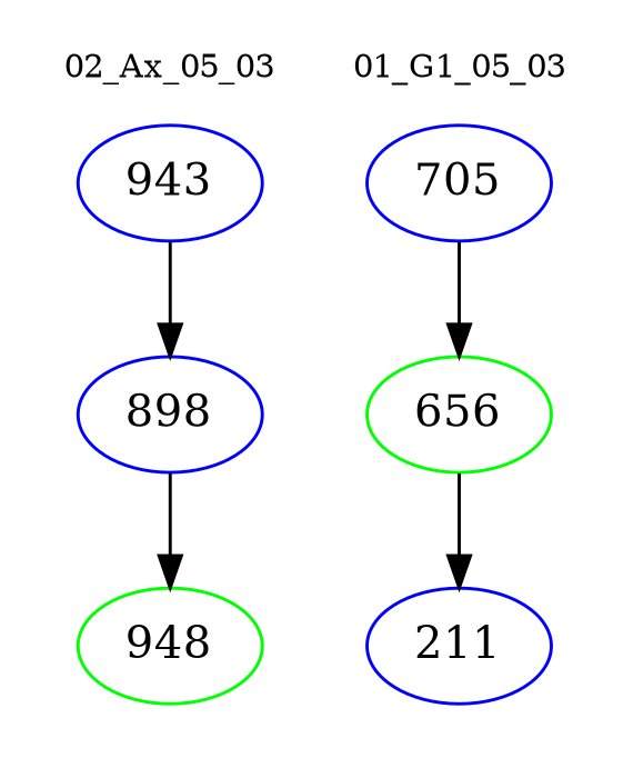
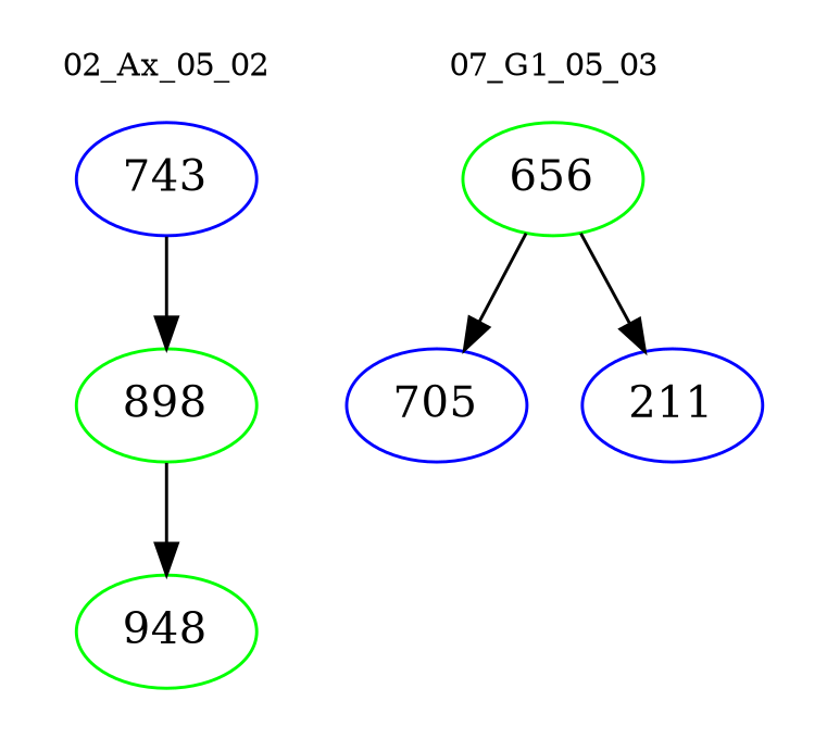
  digraph {
    node [color=blue]
    edge [color=black]
-   n1 [label=943]
-   n2 [label=898]
+   n1 [label=743]
+   n2 [color=green label=898]
    n3 [color=green label=948]
    n4 [label=705]
    n5 [color=green label=656]
    n6 [label=211]
    subgraph cluster_1 {
      color=white
      fontsize=10
-     label="02_Ax_05_03"
+     label="02_Ax_05_02"
      n1
      n2
      n3
    }
    subgraph cluster_2 {
      color=white
      fontsize=10
-     label="01_G1_05_03"
+     label="07_G1_05_03"
      n4
      n5
      n6
    }
    n1 -> n2
    n2 -> n3
-   n4 -> n5
+   n5 -> n4
    n5 -> n6
  }
